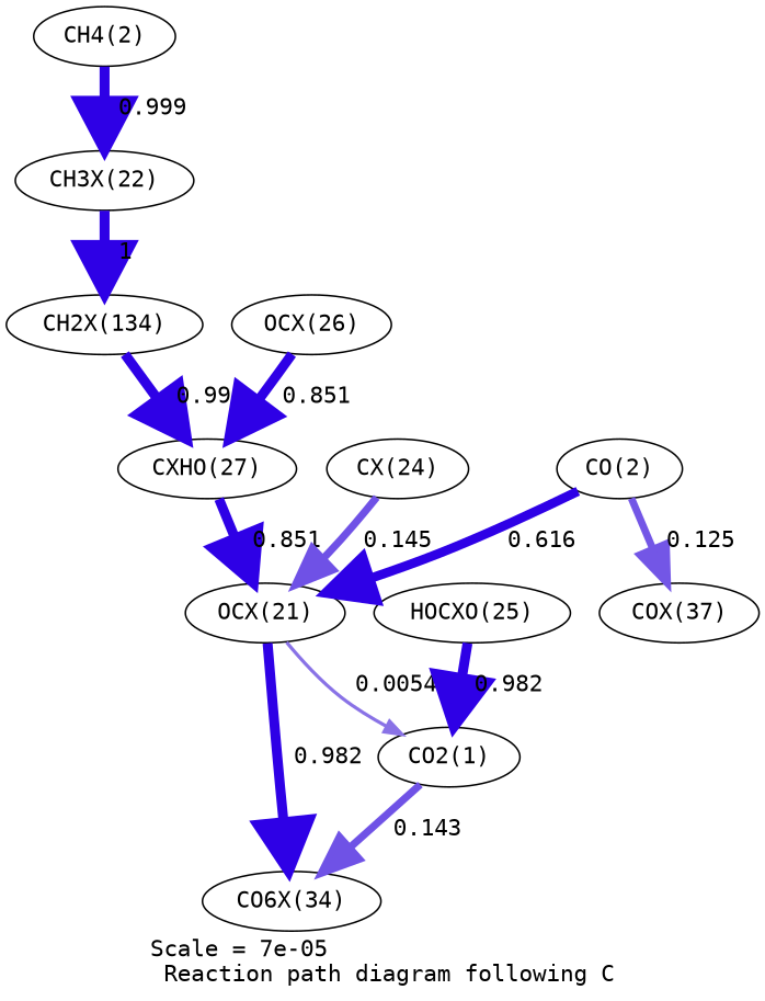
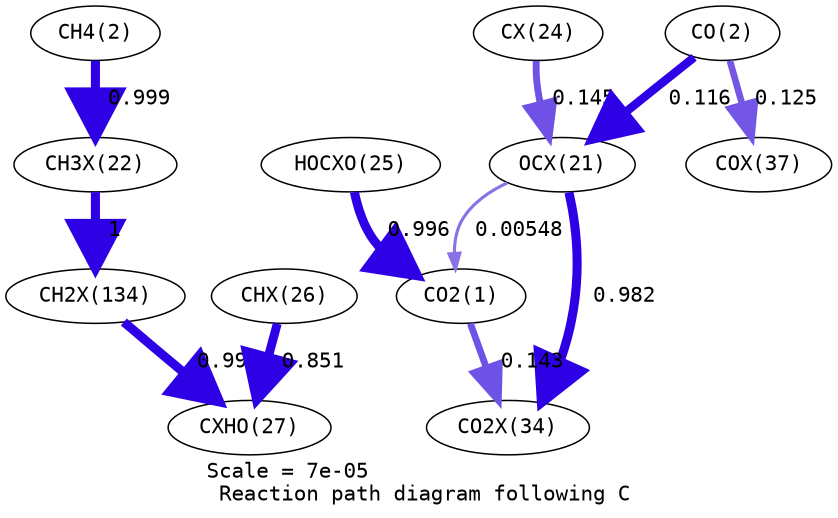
  digraph {
    fontname="DejaVu Sans Mono"
    label="Scale = 7e-05\l Reaction path diagram following C"
    node [fontname="DejaVu Sans Mono"]
    edge [arrowsize=3 color="0.7, 1.5, 0.9" fontname="DejaVu Sans Mono" penwidth=6]
    n1 [label="CH4(2)"]
    n2 [label="CH3X(22)"]
    n3 [label="CH2X(134)"]
    n4 [label="CXHO(27)"]
-   n5 [label="OCX(26)"]
+   n5 [label="CHX(26)"]
    n6 [label="OCX(21)"]
    n7 [label="CX(24)"]
    n8 [label="CO2(1)"]
-   n9 [label="CO6X(34)"]
+   n9 [label="CO2X(34)"]
    n10 [label="HOCXO(25)"]
    n11 [label="CO(2)"]
    n12 [label="COX(37)"]
    n1 -> n2 [label=" 0.999"]
    n2 -> n3 [label=" 1"]
    n3 -> n4 [label=" 0.996"]
-   n4 -> n6 [arrowsize=2.94 color="0.7, 1.35, 0.9" label=" 0.851" penwidth=5.88]
    n5 -> n4 [arrowsize=2.94 color="0.7, 1.35, 0.9" label=" 0.851" penwidth=5.88]
    n6 -> n8 [arrowsize=1.03 color="0.7, 0.505, 0.9" label=" 0.00548" penwidth=2.07]
    n6 -> n9 [arrowsize=2.99 color="0.7, 1.48, 0.9" label=" 0.982" penwidth=5.99]
    n7 -> n6 [arrowsize=2.27 color="0.7, 0.645, 0.9" label=" 0.145" penwidth=4.54]
    n8 -> n9 [arrowsize=2.26 color="0.7, 0.643, 0.9" label=" 0.143" penwidth=4.53]
-   n10 -> n8 [arrowsize=2.99 color="0.7, 1.48, 0.9" label=" 0.982" penwidth=5.99]
-   n11 -> n6 [arrowsize=2.82 color="0.7, 1.12, 0.9" label=" 0.616" penwidth=5.63]
+   n10 -> n8 [arrowsize=2.99 color="0.7, 1.48, 0.9" label=" 0.996" penwidth=5.99]
+   n11 -> n6 [arrowsize=2.82 color="0.7, 1.12, 0.9" label=" 0.116" penwidth=5.63]
    n11 -> n12 [arrowsize=2.21 color="0.7, 0.625, 0.9" label=" 0.125" penwidth=4.43]
  }
